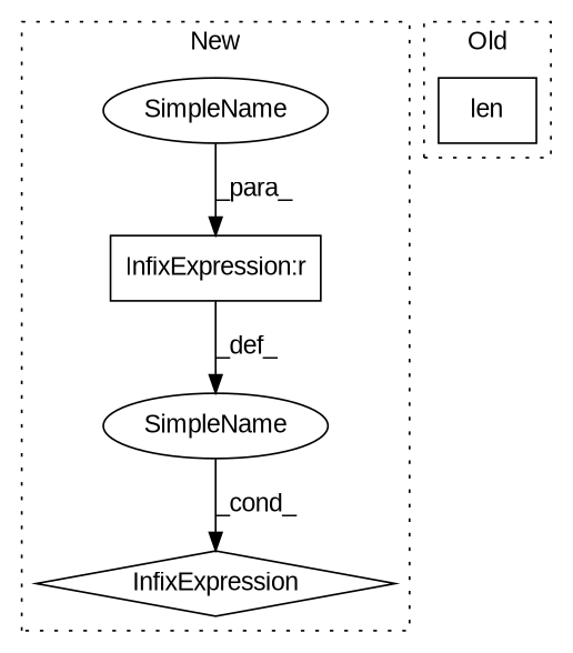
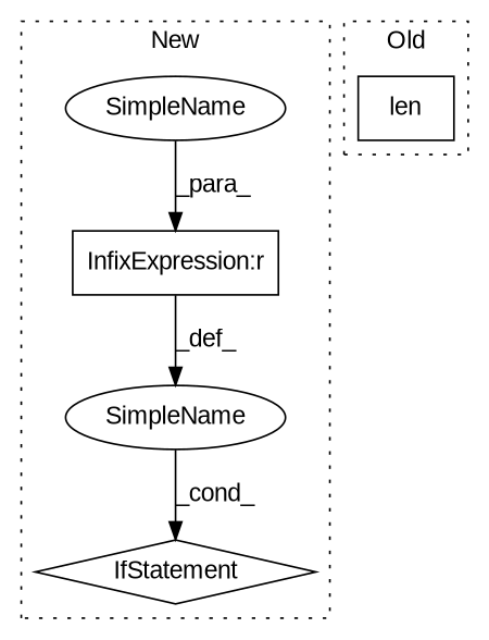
  digraph {
    fontname="Liberation Sans"
    node [a=42 fontname="Liberation Sans" shape=ellipse]
    edge [fontname="Liberation Sans"]
-   n1 [a=25 l="4,2" label=InfixExpression s="3956,3976" shape=diamond]
+   n1 [a=25 l="4,2" label=IfStatement s="3956,3976" shape=diamond]
    n2 [label=SimpleName]
    n3 [a=27 l=3 label="InfixExpression:r" s=3961 shape=box]
    n4 [l=1 label=SimpleName s=3960]
    n5 [a=32 l="4,1" label=len s="3741,3755" shape=box]
    subgraph cluster_1 {
      label=New
      style=dotted
      n1
      n2
      n3
      n4
    }
    subgraph cluster_2 {
      label=Old
      style=dotted
      n5
    }
    n2 -> n1 [label=_cond_]
    n3 -> n2 [label=_def_]
    n4 -> n3 [label=_para_]
  }
